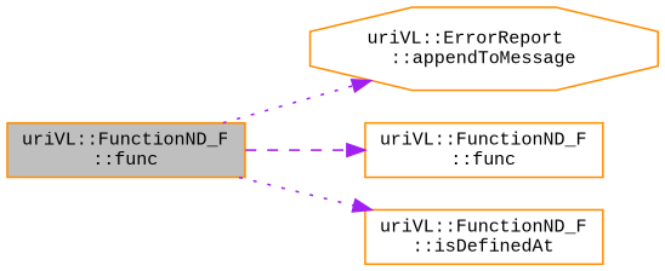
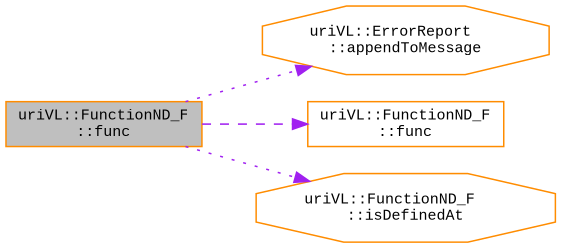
  digraph {
    rankdir=LR
    fontname="Liberation Mono"
    node [color=darkorange fillcolor=white fontname="Liberation Mono" fontsize=10 shape=box style=filled]
    edge [color=purple fontname="Liberation Mono" fontsize=10 labelfontname=Helvetica labelfontsize=10 style=dotted]
    n1 [fillcolor=grey75 fontcolor=black height=0.2 label="uriVL::FunctionND_F\l::func" width=0.4]
    n2 [height=0.2 label="uriVL::ErrorReport\l::appendToMessage" shape=octagon width=0.4]
    n3 [height=0.2 label="uriVL::FunctionND_F\l::func" width=0.4]
-   n4 [height=0.2 label="uriVL::FunctionND_F\l::isDefinedAt" width=0.4]
+   n4 [height=0.2 label="uriVL::FunctionND_F\l::isDefinedAt" shape=octagon width=0.4]
    n1 -> n2
    n1 -> n3 [style=dashed]
    n1 -> n4
  }
